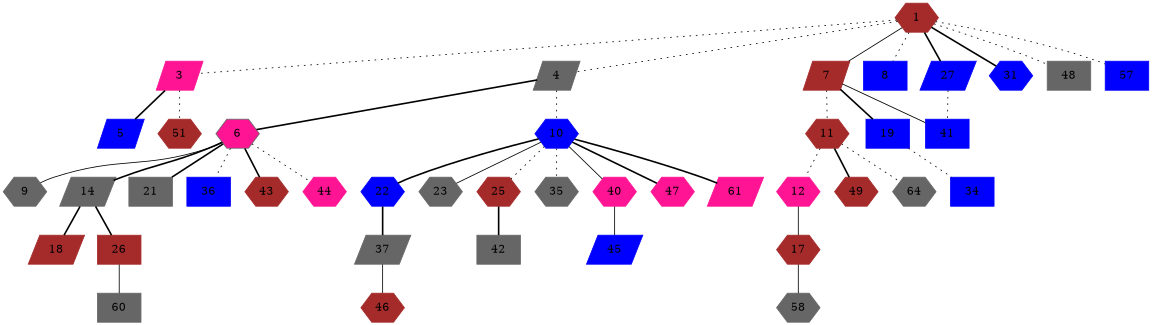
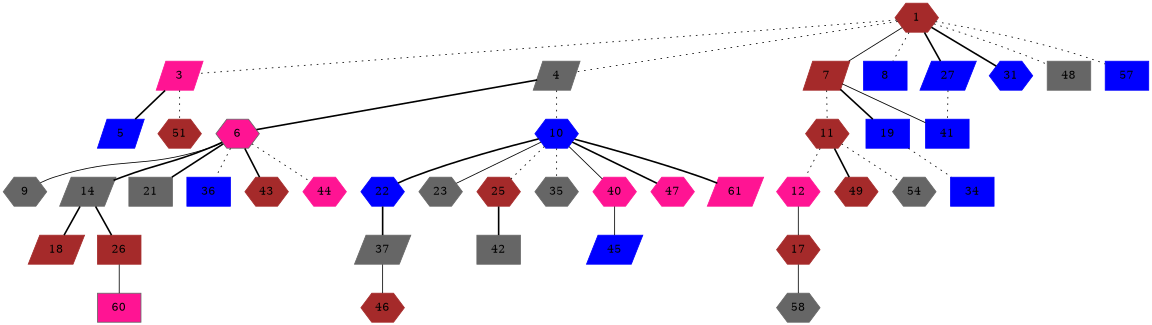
  graph {
    node [color=gray40 shape=hexagon style=filled]
    edge [style=dotted]
    1 [color=brown super="+2"]
    3 [color=deeppink shape=parallelogram super="+30"]
    4 [shape=parallelogram super="+32"]
    7 [color=brown shape=parallelogram super="+20"]
    8 [color=blue shape=box super="+50"]
    27 [color=blue shape=parallelogram super="+55"]
    31 [color=blue]
    48 [shape=box]
    57 [color=blue shape=box]
    5 [color=blue shape=parallelogram]
    51 [color=brown]
    6 [fillcolor=deeppink super="+39"]
    10 [color=blue super="+16"]
    11 [color=brown super="+24"]
    19 [color=blue shape=box super="+28"]
    41 [color=blue shape=box super="+56"]
    9
    14 [shape=parallelogram super="+15"]
    21 [shape=box]
    36 [color=blue shape=box]
    43 [color=brown]
    44 [color=deeppink]
    22 [color=blue]
    23 [super="+33"]
    25 [color=brown super="+38"]
    35
    40 [color=deeppink super="+53"]
    47 [color=deeppink]
    61 [color=deeppink shape=parallelogram]
    18 [color=brown shape=parallelogram]
    26 [color=brown shape=box super="+29"]
    12 [color=deeppink super="+13"]
    49 [color=brown]
-   54 [label=64]
+   54
    34 [color=blue shape=box]
    37 [shape=parallelogram super="+59"]
    42 [shape=box]
    45 [color=blue shape=parallelogram]
    17 [color=brown super="+52"]
    58
-   60 [shape=box]
+   60 [shape=box fillcolor=deeppink]
    46 [color=brown]
    1 -- 3
    1 -- 4
    1 -- 7 [style=solid]
    1 -- 8
    1 -- 27 [style=bold]
    1 -- 31 [style=bold]
    1 -- 48
    1 -- 57
    3 -- 5 [style=bold]
    3 -- 51
    4 -- 6 [style=bold]
    4 -- 10
    7 -- 11
    7 -- 19 [style=bold]
    7 -- 41 [style=solid]
    27 -- 41
    6 -- 9 [style=solid]
    6 -- 14 [style=bold]
    6 -- 21 [style=bold]
    6 -- 36
    6 -- 43 [style=bold]
    6 -- 44
    10 -- 22 [style=bold]
    10 -- 23 [style=solid]
    10 -- 25
    10 -- 35
    10 -- 40 [style=solid]
    10 -- 47 [style=bold]
    10 -- 61 [style=bold]
    11 -- 12
    11 -- 49 [style=bold]
    11 -- 54
    19 -- 34
    14 -- 18 [style=bold]
    14 -- 26 [style=bold]
    22 -- 37 [style=bold]
    25 -- 42 [style=bold]
    40 -- 45 [style=solid]
    26 -- 60 [style=solid]
    12 -- 17 [style=solid]
    37 -- 46 [style=solid]
    17 -- 58 [style=solid]
  }
